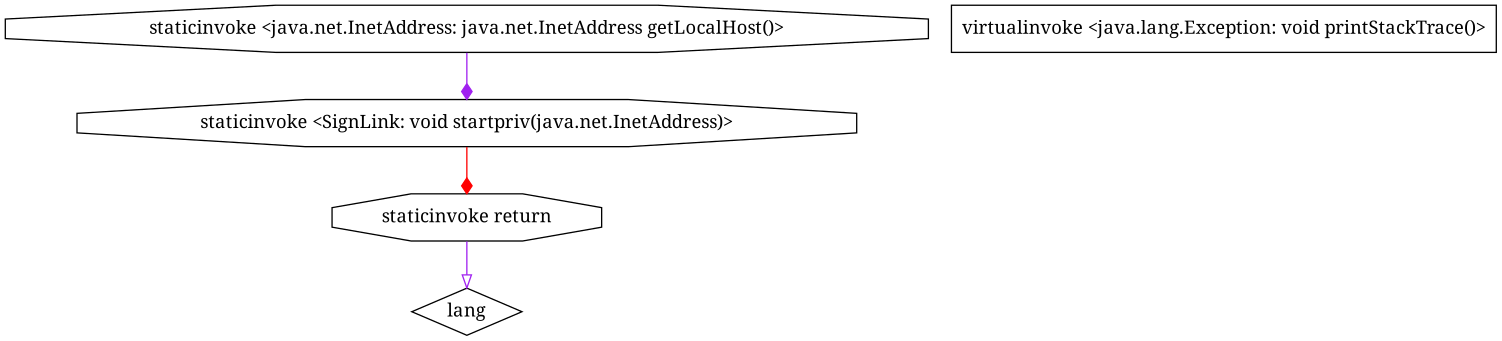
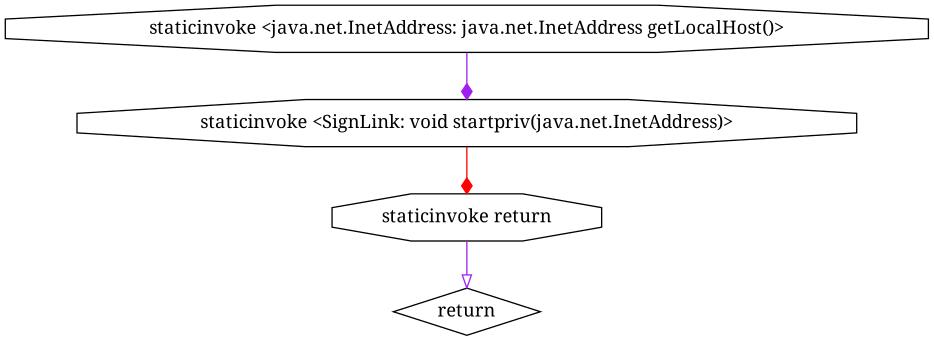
  digraph {
    fontname="Noto Serif"
    node [fontname="Noto Serif" shape=octagon]
    edge [arrowhead=diamond color=purple fontname="Noto Serif"]
    "staticinvoke <java.net.InetAddress: java.net.InetAddress getLocalHost()>"
    "staticinvoke <SignLink: void startpriv(java.net.InetAddress)>"
    n3 [label="staticinvoke return"]
-   return [shape=diamond label=lang]
-   "virtualinvoke <java.lang.Exception: void printStackTrace()>" [shape=box]
+   return [shape=diamond]
    "staticinvoke <java.net.InetAddress: java.net.InetAddress getLocalHost()>" -> "staticinvoke <SignLink: void startpriv(java.net.InetAddress)>"
    "staticinvoke <SignLink: void startpriv(java.net.InetAddress)>" -> n3 [color=red]
    n3 -> return [arrowhead=onormal]
  }
